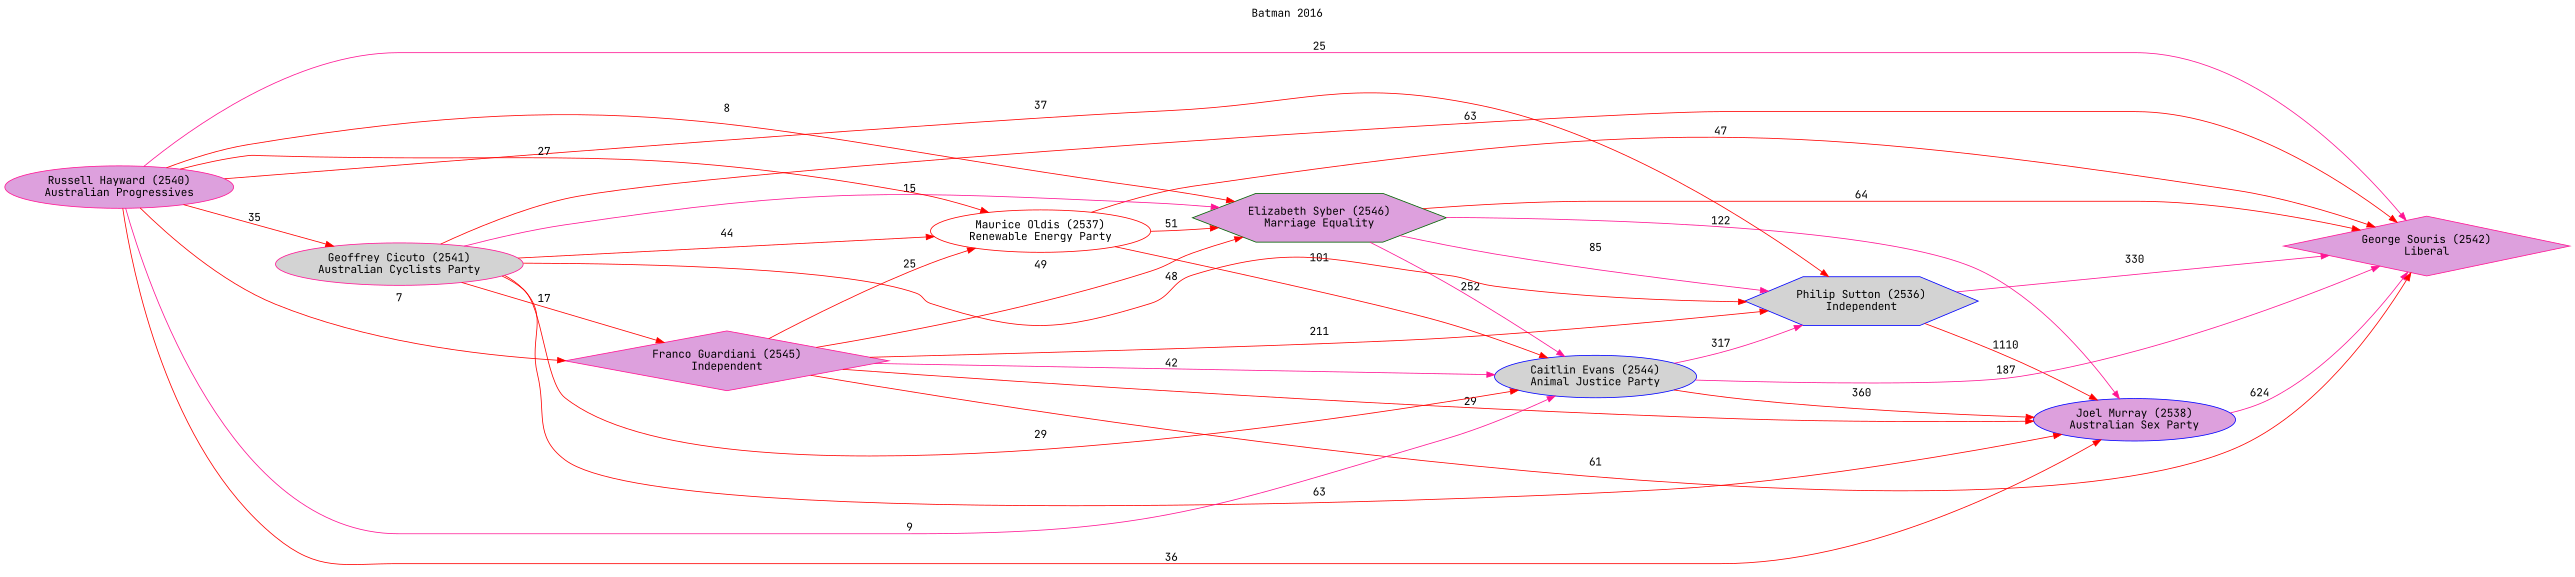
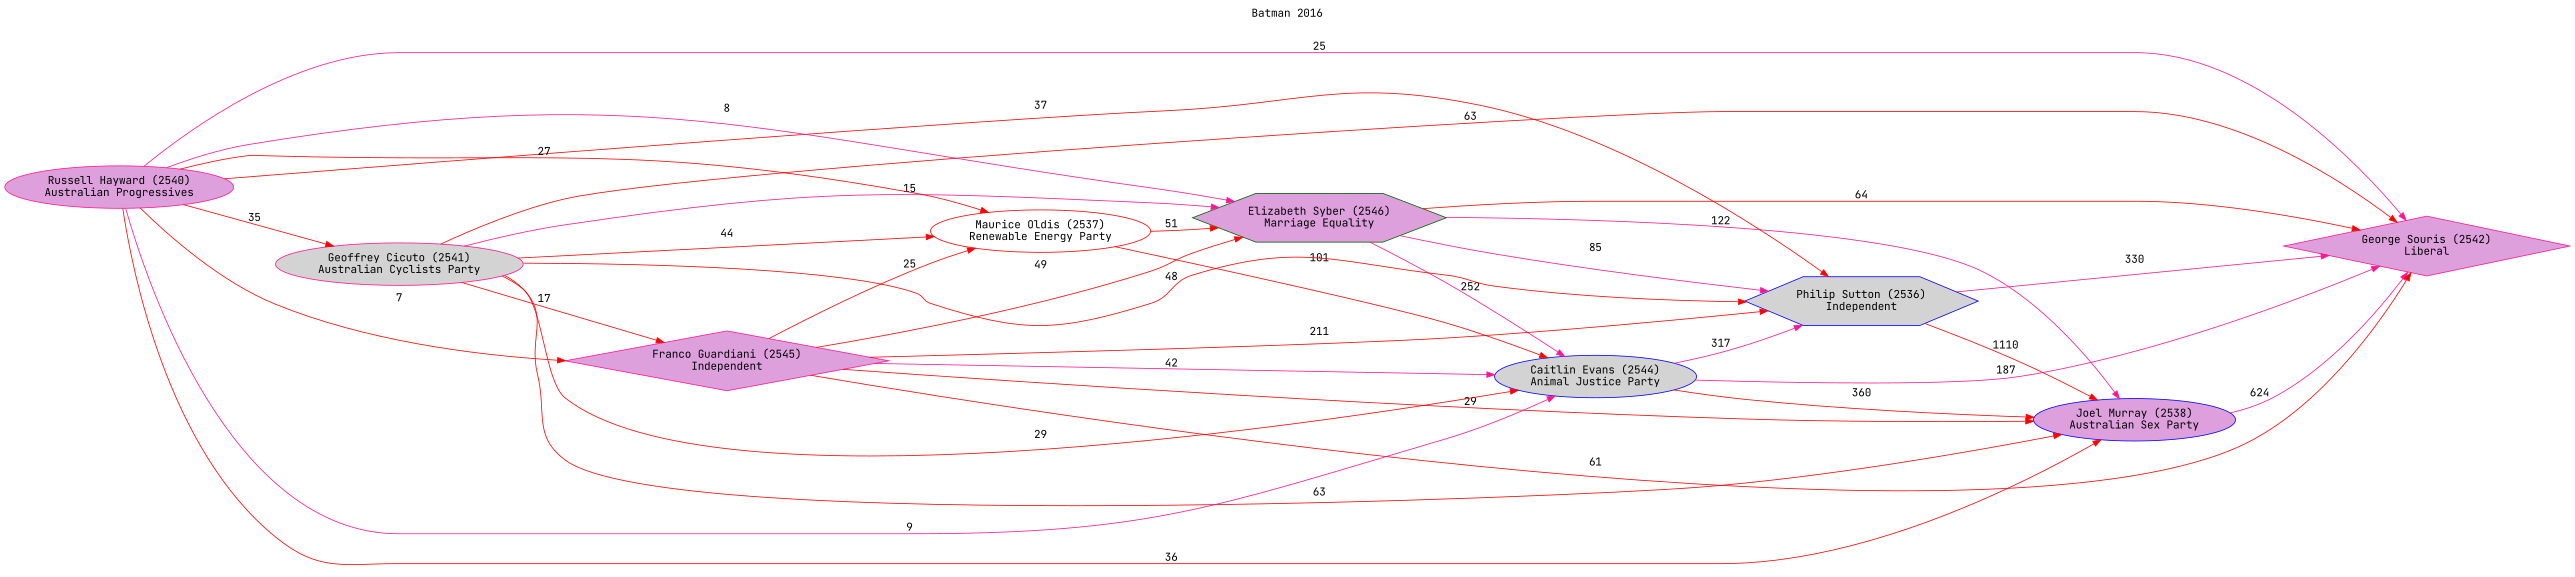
  digraph {
    fontname="JetBrains Mono"
    label="Batman 2016"
    labelloc=t
    mclimit=10
    rankdir=LR
    node [color=deeppink fillcolor=plum fontname="JetBrains Mono" shape=ellipse style=filled]
    edge [color=red fontname="JetBrains Mono"]
    n1 [label="George Souris (2542)\nLiberal" shape=diamond]
    n2 [color=blue label="Joel Murray (2538)\nAustralian Sex Party"]
    n3 [color=blue fillcolor=lightgrey label="Philip Sutton (2536)\nIndependent" shape=hexagon]
    n4 [color=blue fillcolor=lightgrey label="Caitlin Evans (2544)\nAnimal Justice Party"]
    n5 [color=darkgreen label="Elizabeth Syber (2546)\nMarriage Equality" shape=hexagon]
    n6 [color=red fillcolor=white label="Maurice Oldis (2537)\nRenewable Energy Party"]
    n7 [label="Franco Guardiani (2545)\nIndependent" shape=diamond]
    n8 [fillcolor=lightgrey label="Geoffrey Cicuto (2541)\nAustralian Cyclists Party"]
    n9 [label="Russell Hayward (2540)\nAustralian Progressives"]
    n2 -> n1 [color=deeppink label=624]
    n3 -> n1 [color=deeppink label=330]
    n3 -> n2 [label=1110]
    n4 -> n1 [color=deeppink label=187]
    n4 -> n2 [label=360]
    n4 -> n3 [color=deeppink label=317]
    n5 -> n1 [label=64]
    n5 -> n2 [color=deeppink label=122]
    n5 -> n3 [color=deeppink label=85]
    n5 -> n4 [color=deeppink label=252]
-   n6 -> n1 [label=47]
    n6 -> n4 [label=101]
    n6 -> n5 [label=51]
    n7 -> n1 [label=61]
    n7 -> n2 [label=29]
    n7 -> n3 [label=211]
    n7 -> n4 [color=deeppink label=42]
    n7 -> n5 [label=49]
    n7 -> n6 [label=25]
    n8 -> n1 [label=63]
    n8 -> n2 [label=63]
    n8 -> n3 [label=48]
    n8 -> n4 [label=29]
    n8 -> n5 [color=deeppink label=15]
    n8 -> n6 [label=44]
    n8 -> n7 [label=17]
    n9 -> n1 [color=deeppink label=25]
    n9 -> n2 [label=36]
    n9 -> n3 [label=37]
    n9 -> n4 [color=deeppink label=9]
-   n9 -> n5 [label=8]
+   n9 -> n5 [color=deeppink label=8]
    n9 -> n6 [label=27]
    n9 -> n7 [label=7]
    n9 -> n8 [label=35]
  }
